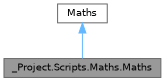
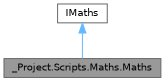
  digraph {
    node [color=gray40 fontname=Helvetica fontsize=10 shape=box style=filled]
    n1 [fillcolor=grey60 fontcolor=black height=0.2 label="_Project.Scripts.Maths.Maths" width=0.4]
-   n2 [fillcolor=white height=0.2 label=Maths width=0.4]
+   n2 [fillcolor=white height=0.2 label=IMaths width=0.4]
    n2 -> n1 [color=steelblue1 dir=back fontname=Helvetica fontsize=10 labelfontname=Helvetica labelfontsize=10 style=solid]
  }
